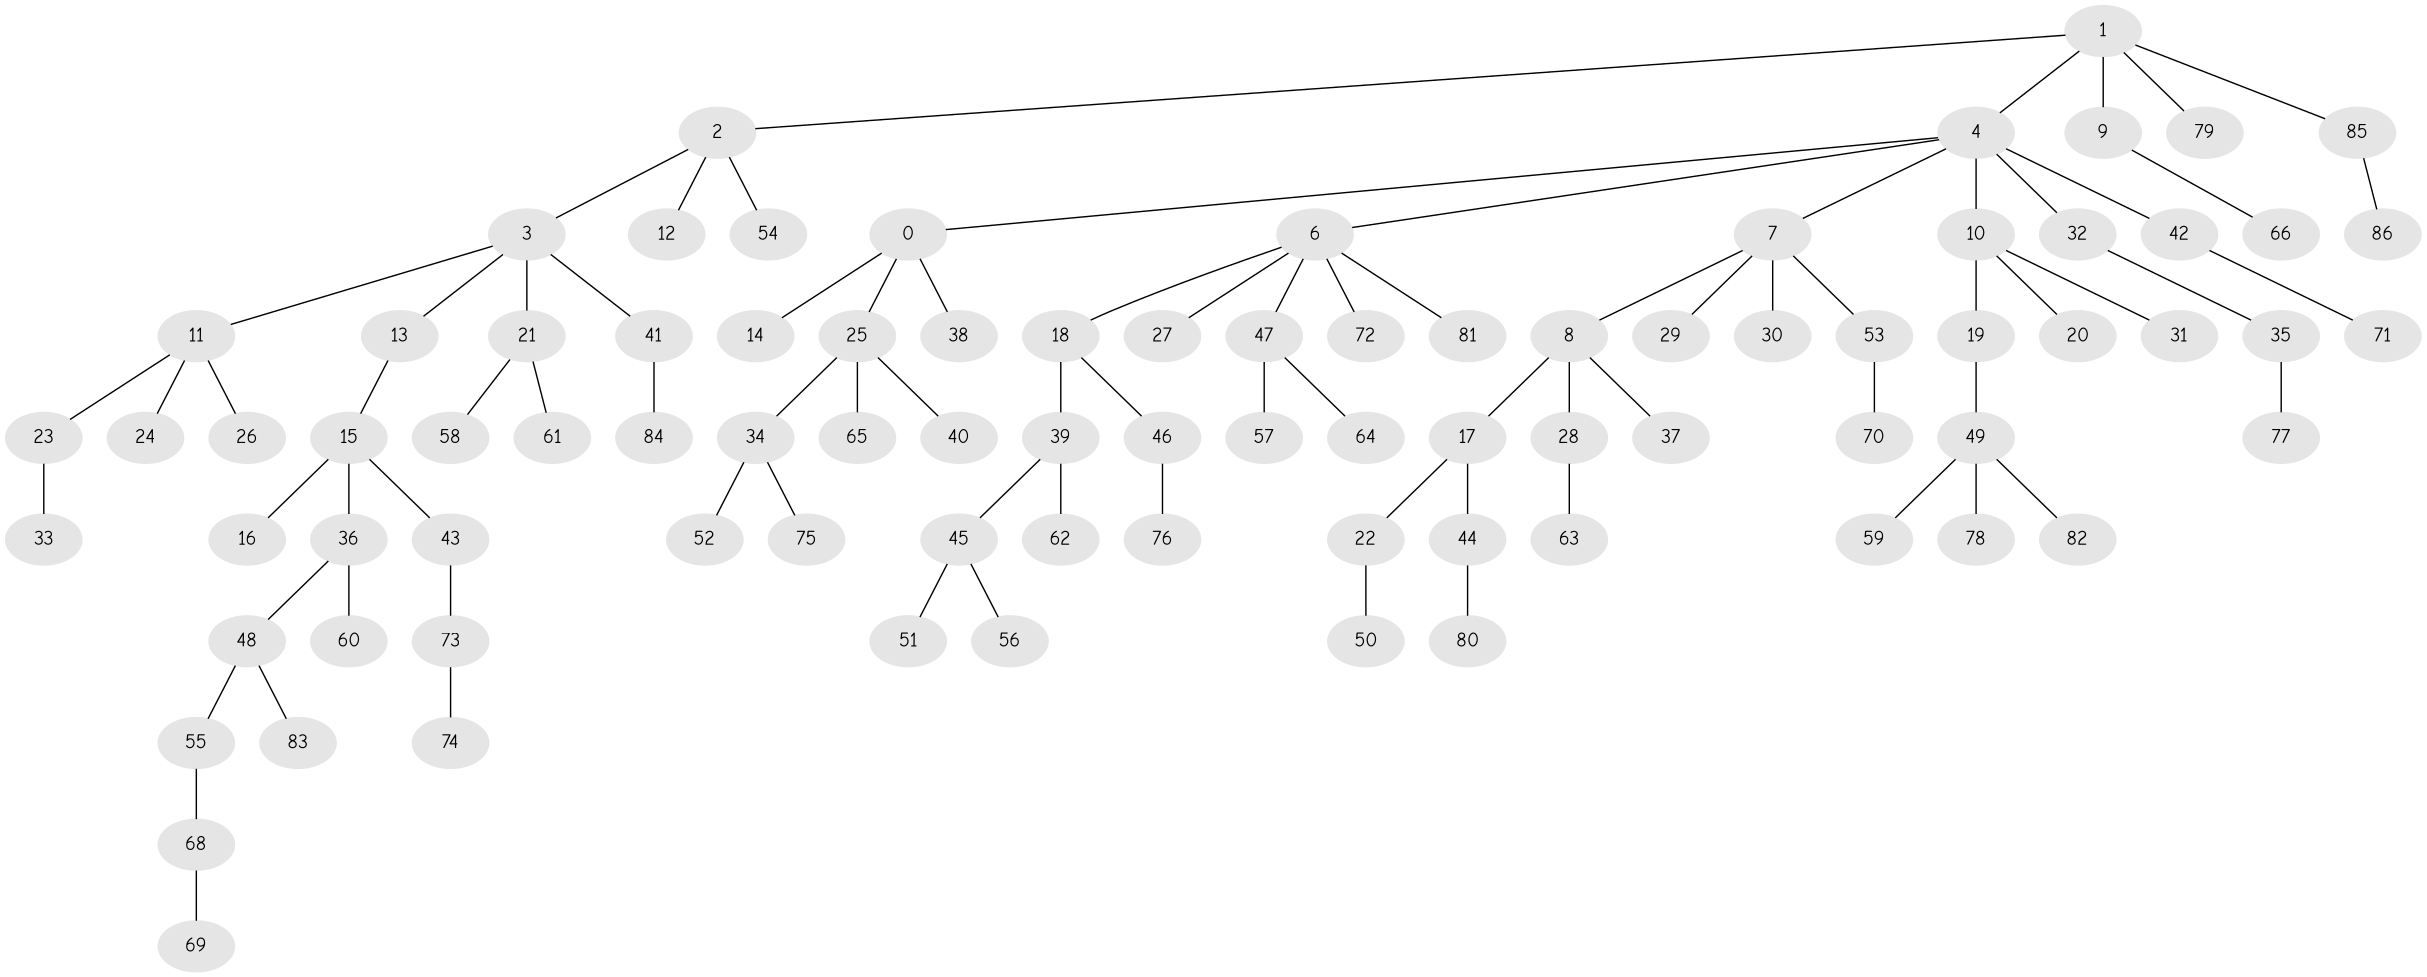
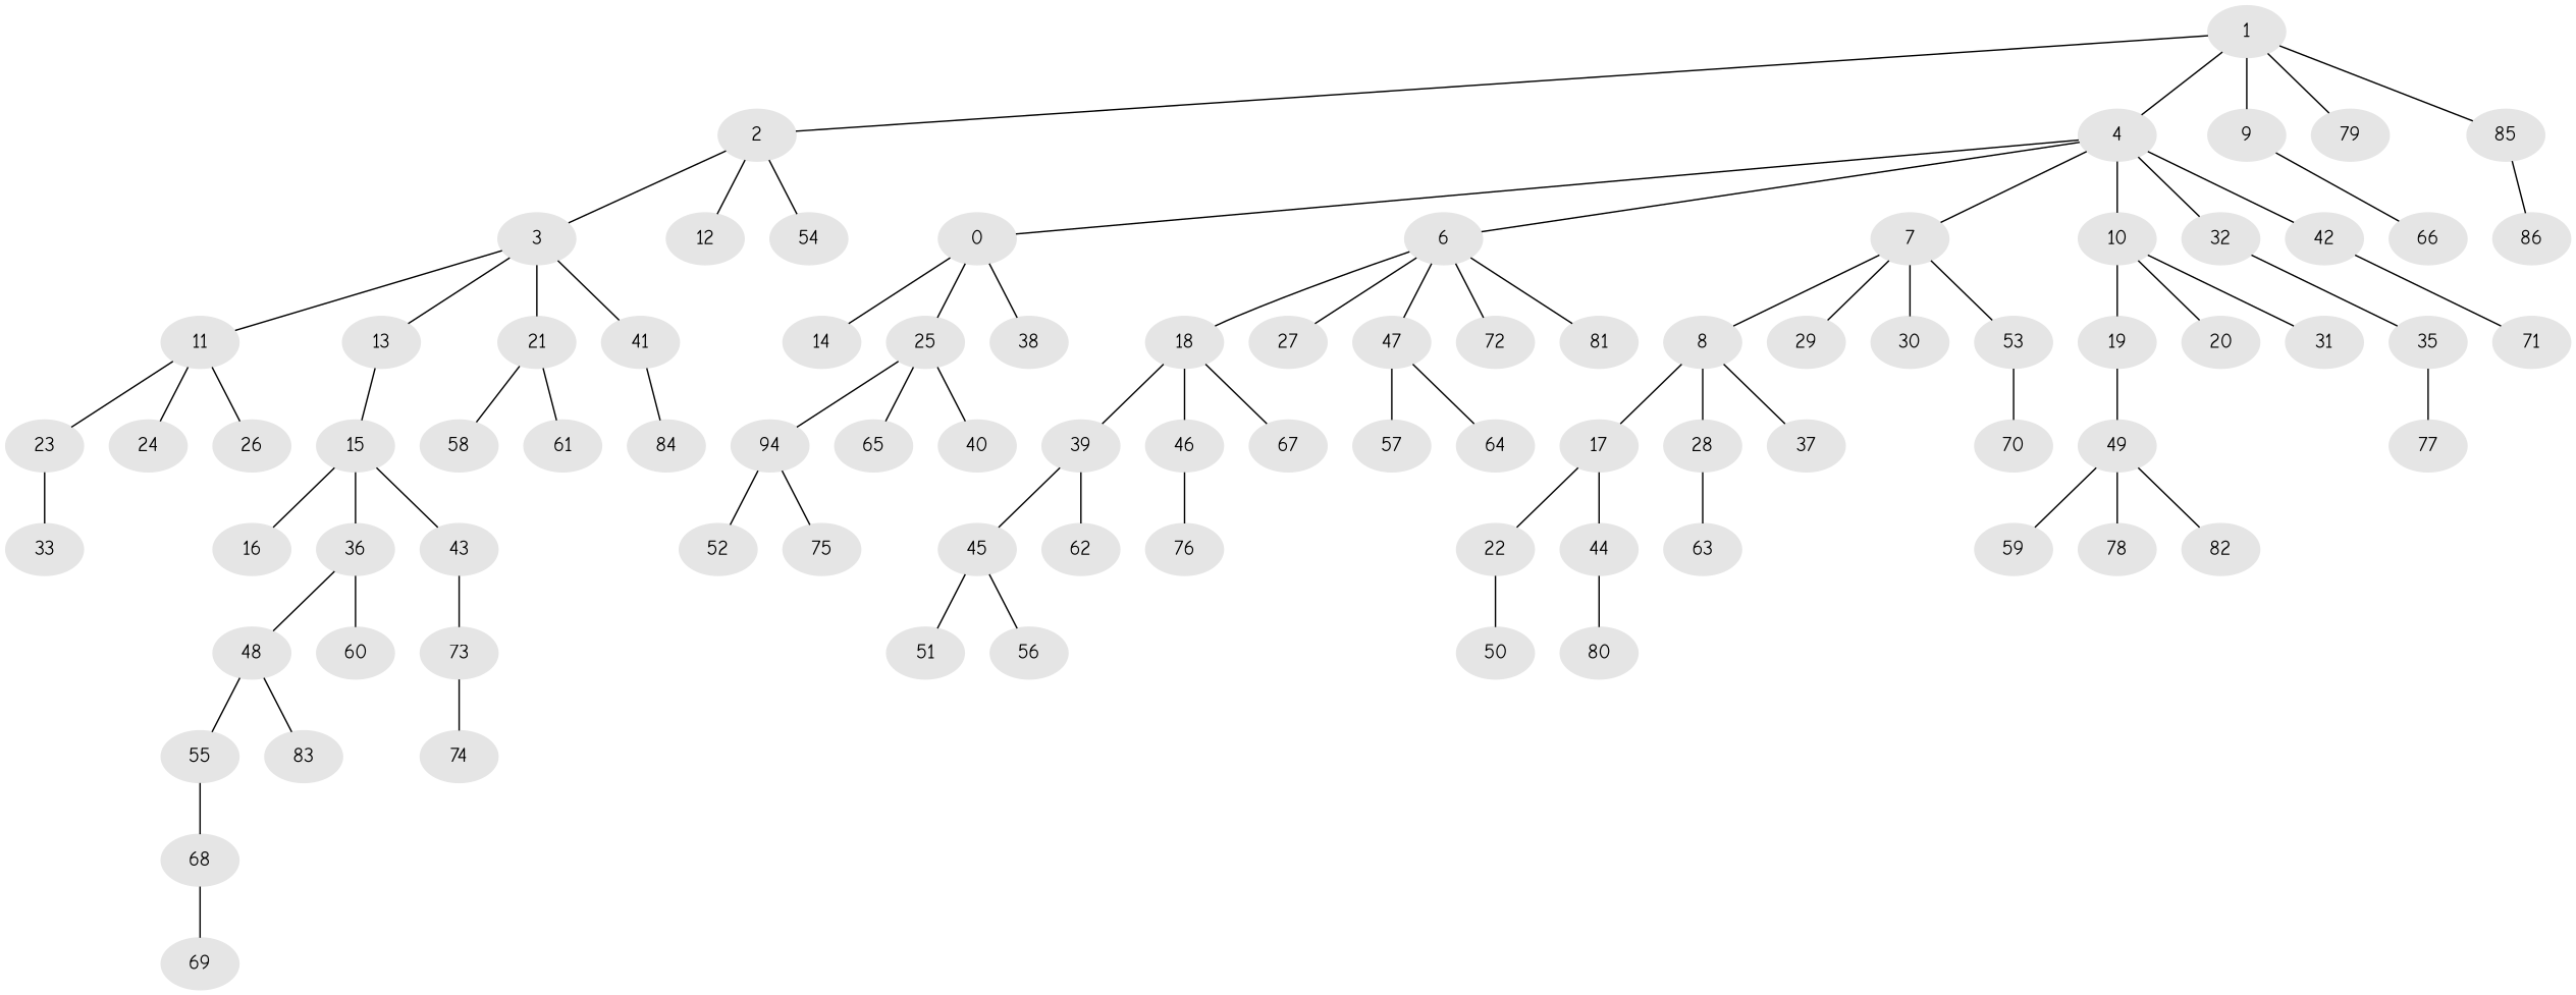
  graph {
    fontname="Comic Neue"
    node [color=gray90 fontname="Comic Neue" style=filled]
    edge [fontname="Comic Neue"]
    1
    2
    4
    9
    79
    85
    3
    12
    54
    n10 [label=0]
    6
    7
    10
    32
    42
    66
    86
    11
    13
    21
    41
    23
    24
    26
    15
    58
    61
    84
    14
    25
    38
    18
    27
    47
    72
    81
    8
    29
    30
    53
    19
    20
    31
    35
    71
-   34
+   34 [label=94]
    65
    40
    39
    46
+   67
    57
    64
    17
    28
    37
    70
    22
    44
    63
    49
    33
    16
    36
    43
    48
    60
    73
    50
    80
    45
    62
    76
    59
    78
    82
    52
    75
    77
    55
    83
    51
    56
    74
    68
    69
    1 -- 2
    1 -- 4
    1 -- 9
    1 -- 79
    1 -- 85
    2 -- 3
    2 -- 12
    2 -- 54
    4 -- n10
    4 -- 6
    4 -- 7
    4 -- 10
    4 -- 32
    4 -- 42
    9 -- 66
    85 -- 86
    3 -- 11
    3 -- 13
    3 -- 21
    3 -- 41
    n10 -- 14
    n10 -- 25
    n10 -- 38
    6 -- 18
    6 -- 27
    6 -- 47
    6 -- 72
    6 -- 81
    7 -- 8
    7 -- 29
    7 -- 30
    7 -- 53
    10 -- 19
    10 -- 20
    10 -- 31
    32 -- 35
    42 -- 71
    11 -- 23
    11 -- 24
    11 -- 26
    13 -- 15
    21 -- 58
    21 -- 61
    41 -- 84
    23 -- 33
    15 -- 16
    15 -- 36
    15 -- 43
    25 -- 34
    25 -- 65
    25 -- 40
    18 -- 39
    18 -- 46
+   18 -- 67
    47 -- 57
    47 -- 64
    8 -- 17
    8 -- 28
    8 -- 37
    53 -- 70
    19 -- 49
    35 -- 77
    34 -- 52
    34 -- 75
    39 -- 45
    39 -- 62
    46 -- 76
    17 -- 22
    17 -- 44
    28 -- 63
    22 -- 50
    44 -- 80
    49 -- 59
    49 -- 78
    49 -- 82
    36 -- 48
    36 -- 60
    43 -- 73
    48 -- 55
    48 -- 83
    73 -- 74
    45 -- 51
    45 -- 56
    55 -- 68
    68 -- 69
  }
